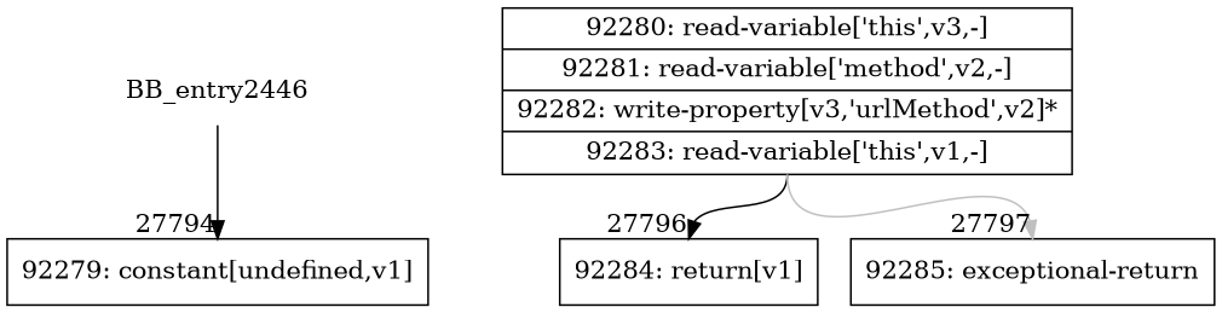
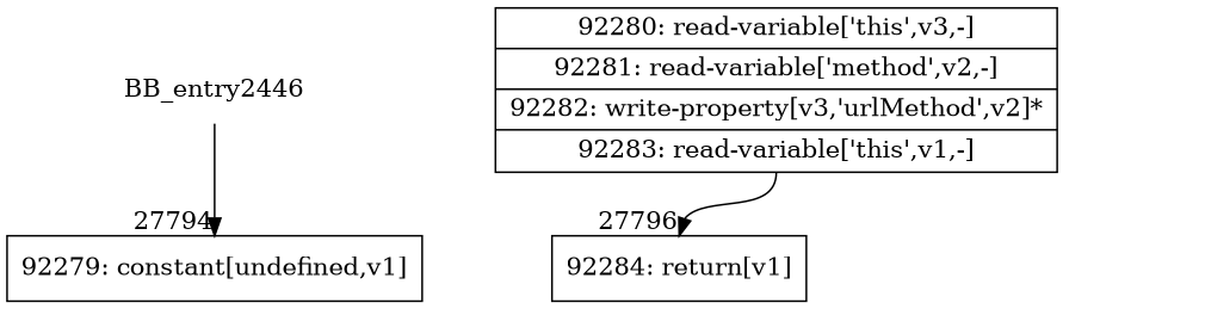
  digraph {
    rankdir=TD
    node [shape=record]
    edge [headport=n tailport=s]
    n1 [label=BB_entry2446 shape=none]
    n2 [label="{92279: constant[undefined,v1]}"]
    n3 [label="{92280: read-variable['this',v3,-]|92281: read-variable['method',v2,-]|92282: write-property[v3,'urlMethod',v2]*|92283: read-variable['this',v1,-]}"]
    n4 [label="{92284: return[v1]}"]
-   n5 [label="{92285: exceptional-return}"]
    n1 -> n2 [headlabel="    27794"]
    n3 -> n4 [headlabel="      27796"]
-   n3 -> n5 [color=gray headlabel="      27797"]
  }
